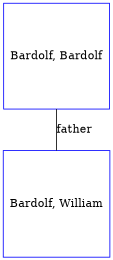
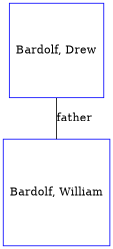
  digraph {
    node [color=blue regular=1 shape=box]
-   n1 [label="Bardolf, Bardolf"]
+   n1 [label="Bardolf, Drew"]
    n2 [label="Bardolf, William"]
    n1 -> n2 [arrowsize=0.0 dir=none label=father]
  }
